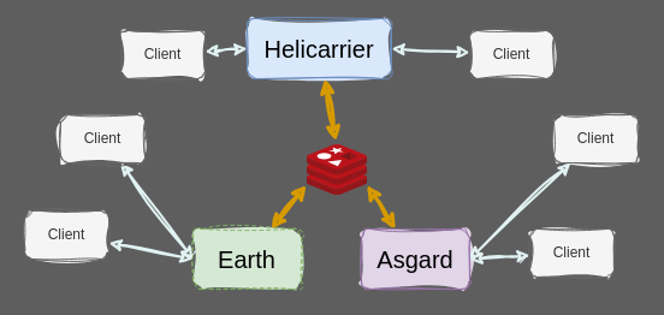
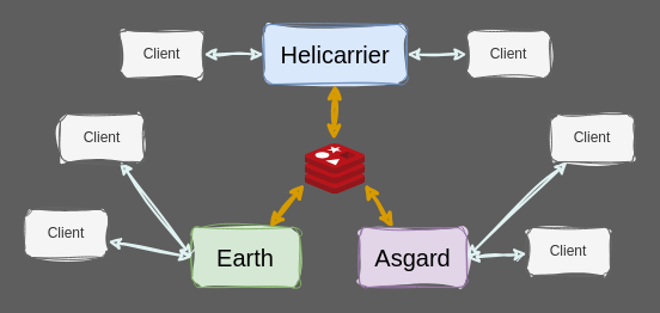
  <mxCell id="0" />
  <mxCell id="1" parent="0" />
- <mxCell id="2" value="Earth" style="rounded=1;whiteSpace=wrap;html=1;fontSize=20;fillColor=#d5e8d4;strokeColor=#82b366;sketch=1;curveFitting=1;jiggle=2;fillStyle=solid;dashed=1;" vertex="1" parent="1"><mxGeometry x="160" y="190" width="90" height="50" as="geometry" /></mxCell>
+ <mxCell id="2" value="Earth" style="rounded=1;whiteSpace=wrap;html=1;fontSize=20;fillColor=#d5e8d4;strokeColor=#82b366;sketch=1;curveFitting=1;jiggle=2;fillStyle=solid;" vertex="1" parent="1"><mxGeometry x="160" y="190" width="90" height="50" as="geometry" /></mxCell>
  <mxCell id="3" value="Asgard" style="rounded=1;whiteSpace=wrap;html=1;fontSize=20;fillColor=#e1d5e7;strokeColor=#9673a6;sketch=1;curveFitting=1;jiggle=2;fillStyle=solid;" vertex="1" parent="1"><mxGeometry x="300" y="190" width="90" height="50" as="geometry" /></mxCell>
- <mxCell id="4" value="Helicarrier" style="rounded=1;whiteSpace=wrap;html=1;fontSize=20;fillColor=#dae8fc;strokeColor=#6c8ebf;sketch=1;curveFitting=1;jiggle=2;fillStyle=solid;" vertex="1" parent="1"><mxGeometry x="205" y="15" width="120" height="50" as="geometry" /></mxCell>
+ <mxCell id="4" value="Helicarrier" style="rounded=1;whiteSpace=wrap;html=1;fontSize=20;fillColor=#dae8fc;strokeColor=#6c8ebf;sketch=1;curveFitting=1;jiggle=2;fillStyle=solid;" vertex="1" parent="1"><mxGeometry x="220" y="20" width="120" height="50" as="geometry" /></mxCell>
  <mxCell id="5" style="rounded=0;orthogonalLoop=1;jettySize=auto;html=1;entryX=1;entryY=0.5;entryDx=0;entryDy=0;strokeWidth=2;sketch=1;curveFitting=1;jiggle=2;strokeColor=light-dark(#e0f2f1, #ededed);startArrow=classic;startFill=1;" edge="1" parent="1" source="6" target="3"><mxGeometry relative="1" as="geometry" /></mxCell>
  <mxCell id="6" value="Client" style="rounded=1;whiteSpace=wrap;html=1;sketch=1;curveFitting=1;jiggle=2;fillColor=#f5f5f5;fontColor=#333333;strokeColor=#666666;fillStyle=solid;" vertex="1" parent="1"><mxGeometry x="460" y="95" width="70" height="40" as="geometry" /></mxCell>
  <mxCell id="7" style="rounded=0;orthogonalLoop=1;jettySize=auto;html=1;entryX=1;entryY=0.5;entryDx=0;entryDy=0;strokeWidth=2;sketch=1;curveFitting=1;jiggle=2;strokeColor=light-dark(#e0f2f1, #ededed);startArrow=classic;startFill=1;" edge="1" parent="1" source="8" target="3"><mxGeometry relative="1" as="geometry" /></mxCell>
  <mxCell id="8" value="Client" style="rounded=1;whiteSpace=wrap;html=1;sketch=1;curveFitting=1;jiggle=2;fillColor=#f5f5f5;fontColor=#333333;strokeColor=#666666;fillStyle=solid;" vertex="1" parent="1"><mxGeometry x="440" y="190" width="70" height="40" as="geometry" /></mxCell>
  <mxCell id="9" style="rounded=0;orthogonalLoop=1;jettySize=auto;html=1;entryX=1;entryY=0.5;entryDx=0;entryDy=0;strokeWidth=2;sketch=1;curveFitting=1;jiggle=2;strokeColor=light-dark(#e0f2f1, #ededed);startArrow=classic;startFill=1;" edge="1" parent="1" source="10" target="4"><mxGeometry relative="1" as="geometry" /></mxCell>
  <mxCell id="10" value="Client" style="rounded=1;whiteSpace=wrap;html=1;sketch=1;curveFitting=1;jiggle=2;fillColor=#f5f5f5;fontColor=#333333;strokeColor=#666666;fillStyle=solid;" vertex="1" parent="1"><mxGeometry x="390" y="25" width="70" height="40" as="geometry" /></mxCell>
  <mxCell id="11" style="rounded=0;orthogonalLoop=1;jettySize=auto;html=1;entryX=0;entryY=0.5;entryDx=0;entryDy=0;strokeWidth=2;sketch=1;curveFitting=1;jiggle=2;strokeColor=light-dark(#e0f2f1, #ededed);startArrow=classic;startFill=1;" edge="1" parent="1" source="12" target="2"><mxGeometry relative="1" as="geometry" /></mxCell>
  <mxCell id="12" value="Client" style="rounded=1;whiteSpace=wrap;html=1;sketch=1;curveFitting=1;jiggle=2;fillColor=#f5f5f5;fontColor=#333333;strokeColor=#666666;fillStyle=solid;" vertex="1" parent="1"><mxGeometry x="50" y="95" width="70" height="40" as="geometry" /></mxCell>
  <mxCell id="13" style="rounded=0;orthogonalLoop=1;jettySize=auto;html=1;entryX=0;entryY=0.5;entryDx=0;entryDy=0;strokeWidth=2;sketch=1;curveFitting=1;jiggle=2;strokeColor=light-dark(#e0f2f1, #ededed);startArrow=classic;startFill=1;" edge="1" parent="1" source="14" target="2"><mxGeometry relative="1" as="geometry"><mxPoint x="170" y="170" as="targetPoint" /></mxGeometry></mxCell>
  <mxCell id="14" value="Client" style="rounded=1;whiteSpace=wrap;html=1;sketch=1;curveFitting=1;jiggle=2;fillColor=#f5f5f5;fontColor=#333333;strokeColor=#666666;fillStyle=solid;" vertex="1" parent="1"><mxGeometry x="20" y="175" width="70" height="40" as="geometry" /></mxCell>
  <mxCell id="15" style="rounded=0;orthogonalLoop=1;jettySize=auto;html=1;entryX=0;entryY=0.5;entryDx=0;entryDy=0;strokeWidth=2;sketch=1;curveFitting=1;jiggle=2;strokeColor=light-dark(#e0f2f1, #ededed);startArrow=classic;startFill=1;" edge="1" parent="1" source="16" target="4"><mxGeometry relative="1" as="geometry" /></mxCell>
  <mxCell id="16" value="Client" style="rounded=1;whiteSpace=wrap;html=1;sketch=1;curveFitting=1;jiggle=2;fillColor=#f5f5f5;fontColor=#333333;strokeColor=#666666;fillStyle=solid;" vertex="1" parent="1"><mxGeometry x="100" y="25" width="70" height="40" as="geometry" /></mxCell>
  <mxCell id="17" style="rounded=0;orthogonalLoop=1;jettySize=auto;html=1;startArrow=classic;startFill=1;strokeWidth=3;strokeColor=#d79b00;sketch=1;curveFitting=1;jiggle=2;fillColor=#ffe6cc;entryX=0.474;entryY=-0.075;entryDx=0;entryDy=0;entryPerimeter=0;" edge="1" parent="1" source="4" target="20"><mxGeometry relative="1" as="geometry"><mxPoint x="320" y="110" as="targetPoint" /></mxGeometry></mxCell>
  <mxCell id="18" style="rounded=0;orthogonalLoop=1;jettySize=auto;html=1;startArrow=classic;startFill=1;strokeWidth=3;strokeColor=#d79b00;sketch=1;curveFitting=1;jiggle=2;fillColor=#ffe6cc;entryX=-0.017;entryY=0.798;entryDx=0;entryDy=0;entryPerimeter=0;" edge="1" parent="1" source="2" target="20"><mxGeometry relative="1" as="geometry"><mxPoint x="210" y="150" as="targetPoint" /></mxGeometry></mxCell>
  <mxCell id="19" style="rounded=0;orthogonalLoop=1;jettySize=auto;html=1;entryX=0.991;entryY=0.798;entryDx=0;entryDy=0;entryPerimeter=0;startArrow=classic;startFill=1;strokeWidth=3;strokeColor=#d79b00;sketch=1;curveFitting=1;jiggle=2;fillColor=#ffe6cc;" edge="1" parent="1" source="3" target="20"><mxGeometry relative="1" as="geometry"><mxPoint x="309.978" y="150.015" as="targetPoint" /></mxGeometry></mxCell>
  <mxCell id="20" value="" style="image;sketch=0;aspect=fixed;html=1;points=[];align=center;fontSize=12;image=img/lib/mscae/Cache_Redis_Product.svg;" vertex="1" parent="1"><mxGeometry x="255" y="120" width="50" height="42" as="geometry" /></mxCell>
